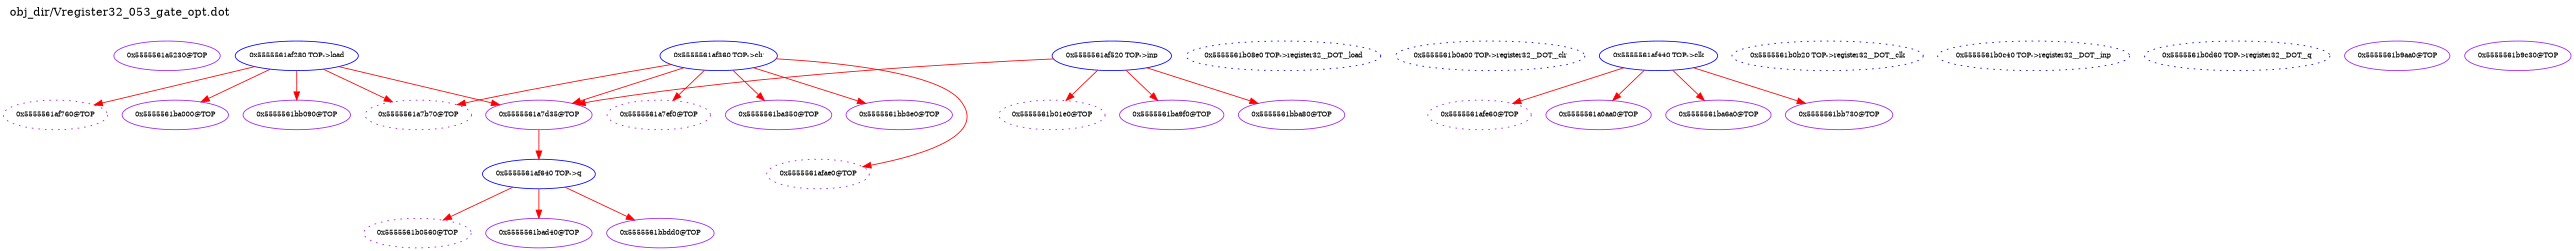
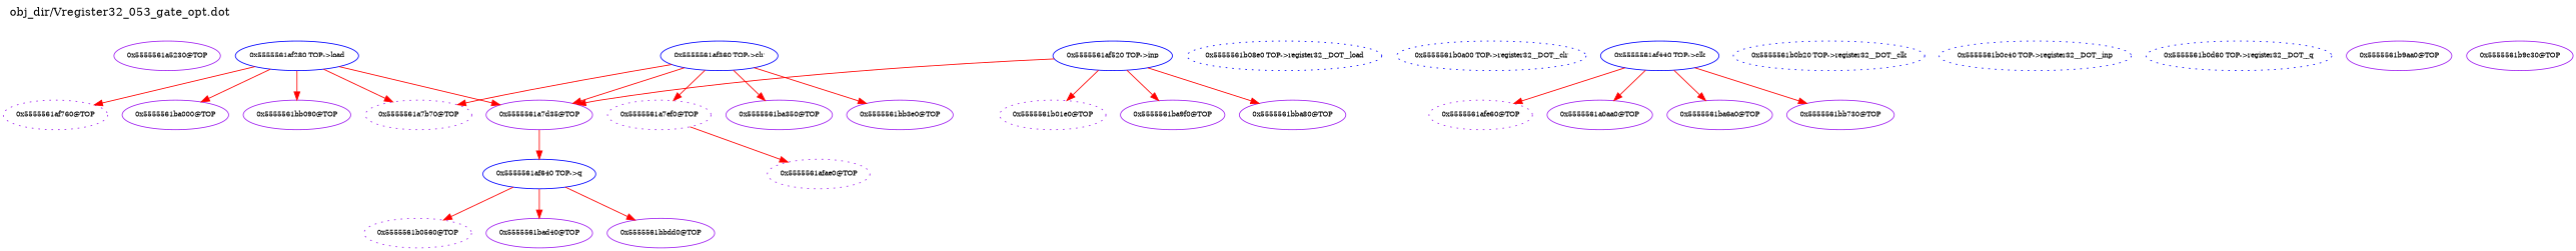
  digraph {
    label="obj_dir/Vregister32_053_gate_opt.dot"
    labeljust=l
    labelloc=t
    rankdir=TB
    node [color=purple fontsize=8]
    edge [color=red fontsize=8 weight=1]
    n1 [label="0x5555561a5230@TOP"]
    n2 [label="0x5555561af760@TOP" style=dotted]
    n3 [color=blue label="0x5555561af280 TOP->load"]
    n4 [label="0x5555561a7d35@TOP"]
    n5 [label="0x5555561a7b70@TOP" style=dotted]
    n6 [label="0x5555561ba000@TOP"]
    n7 [label="0x5555561bb090@TOP"]
    n8 [color=blue label="0x5555561af640 TOP->q"]
    n9 [color=blue label="0x5555561b08e0 TOP->register32__DOT__load" style=dotted]
    n10 [label="0x5555561afae0@TOP" style=dotted]
    n11 [color=blue label="0x5555561af360 TOP->clr"]
    n12 [label="0x5555561a7ef0@TOP" style=dotted]
    n13 [label="0x5555561ba350@TOP"]
    n14 [label="0x5555561bb3e0@TOP"]
    n15 [color=blue label="0x5555561b0a00 TOP->register32__DOT__clr" style=dotted]
    n16 [label="0x5555561afe60@TOP" style=dotted]
    n17 [color=blue label="0x5555561af440 TOP->clk"]
    n18 [label="0x5555561a0aa0@TOP"]
    n19 [label="0x5555561ba6a0@TOP"]
    n20 [label="0x5555561bb730@TOP"]
    n21 [color=blue label="0x5555561b0b20 TOP->register32__DOT__clk" style=dotted]
    n22 [label="0x5555561b01e0@TOP" style=dotted]
    n23 [color=blue label="0x5555561af520 TOP->inp"]
    n24 [label="0x5555561ba9f0@TOP"]
    n25 [label="0x5555561bba80@TOP"]
    n26 [color=blue label="0x5555561b0c40 TOP->register32__DOT__inp" style=dotted]
    n27 [label="0x5555561b0560@TOP" style=dotted]
    n28 [label="0x5555561bad40@TOP"]
    n29 [label="0x5555561bbdd0@TOP"]
    n30 [color=blue label="0x5555561b0d60 TOP->register32__DOT__q" style=dotted]
    n31 [label="0x5555561b9aa0@TOP"]
    n32 [label="0x5555561b9c30@TOP"]
    n3 -> n2
    n3 -> n4
    n3 -> n5
    n3 -> n6
    n3 -> n7
    n4 -> n8 [weight=2]
    n8 -> n27
    n8 -> n28
    n8 -> n29
    n11 -> n4
    n11 -> n5
-   n11 -> n10
+   n12 -> n10
    n11 -> n12
    n11 -> n13
    n11 -> n14
    n17 -> n16
    n17 -> n18
    n17 -> n19
    n17 -> n20
    n23 -> n4
    n23 -> n22
    n23 -> n24
    n23 -> n25
  }
